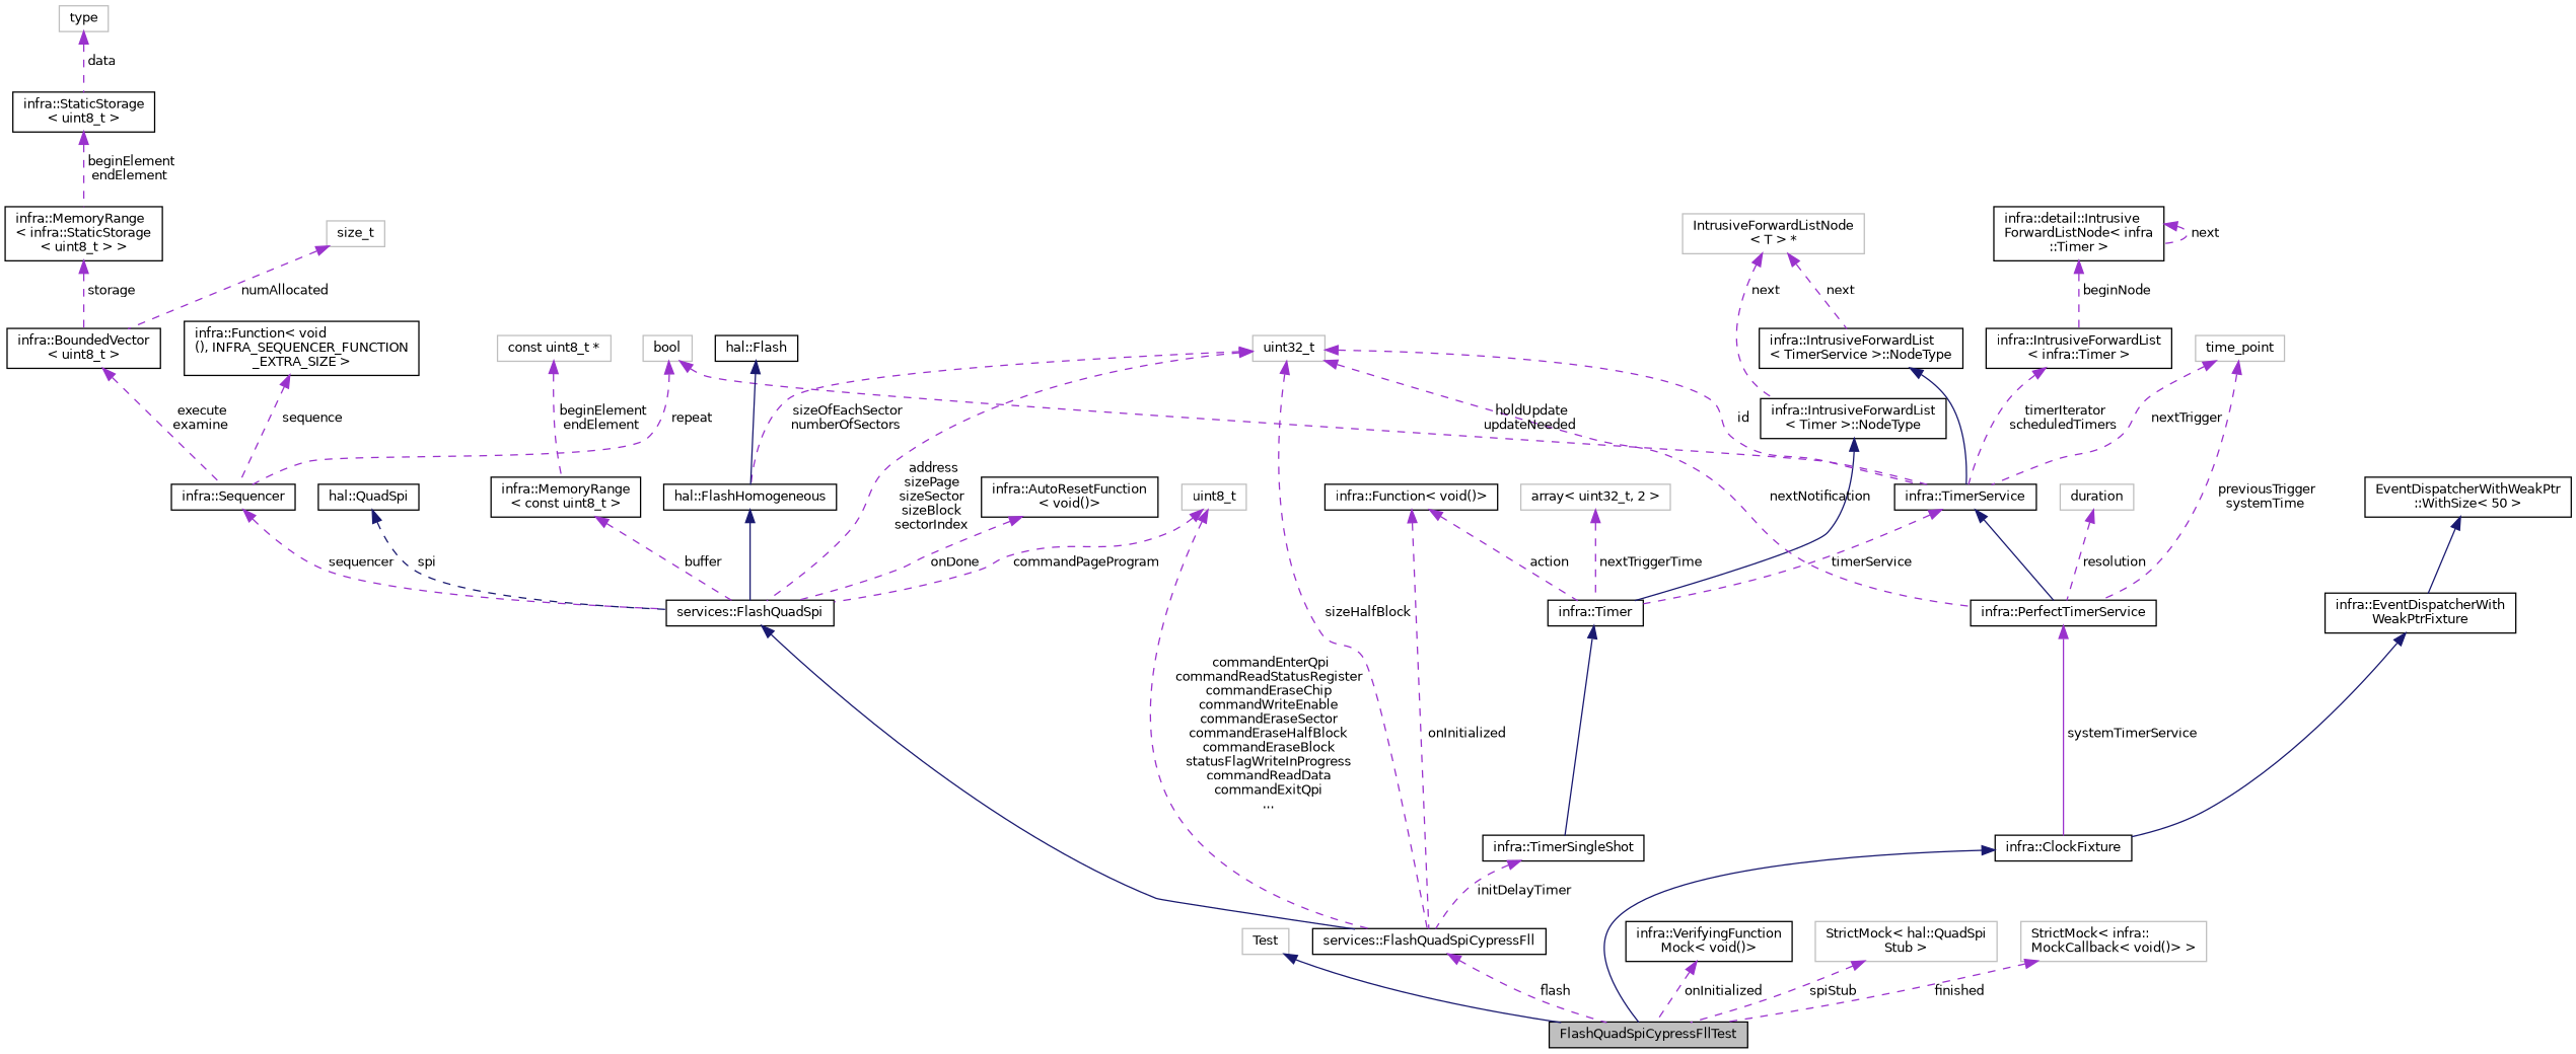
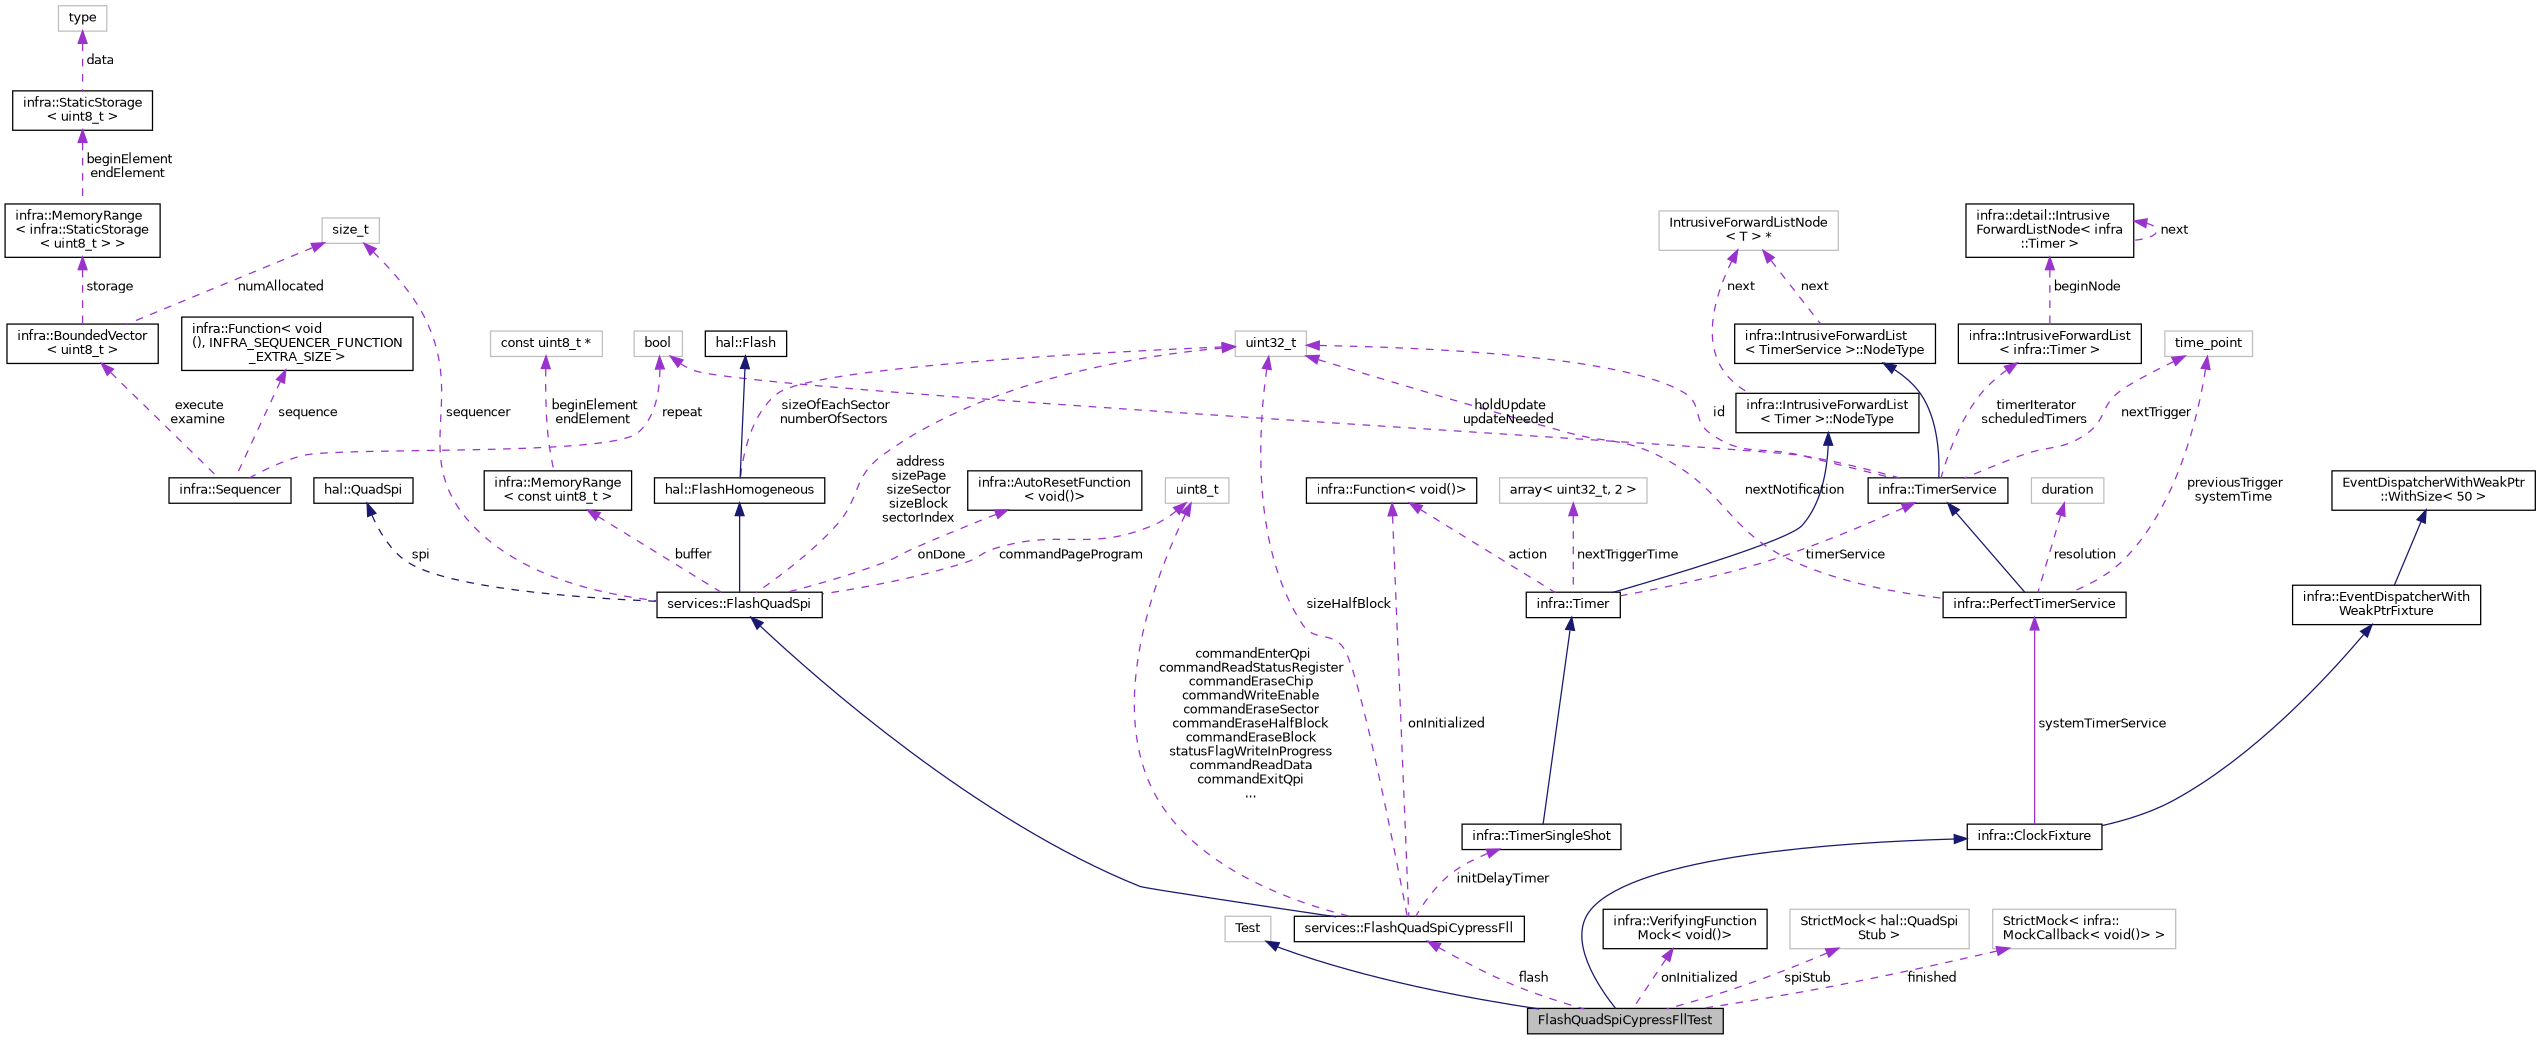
  digraph {
    rankdir=TB
    node [color=black fillcolor=white fontname=Helvetica fontsize=10 shape=record style=filled]
    edge [color=darkorchid3 dir=back fontname=Helvetica fontsize=10 labelfontname=Helvetica labelfontsize=10 style=dashed]
    n1 [fillcolor=grey75 fontcolor=black height=0.2 label=FlashQuadSpiCypressFllTest width=0.4]
    n2 [color=grey75 height=0.2 label=Test width=0.4]
    n3 [height=0.2 label="infra::ClockFixture" width=0.4]
    n4 [height=0.2 label="infra::EventDispatcherWith\lWeakPtrFixture" width=0.4]
    n5 [height=0.2 label="EventDispatcherWithWeakPtr\l::WithSize\< 50 \>" width=0.4]
    n6 [height=0.2 label="infra::PerfectTimerService" width=0.4]
    n7 [height=0.2 label="infra::TimerService" width=0.4]
    n8 [height=0.2 label="infra::Timer" width=0.4]
    n9 [height=0.2 label="infra::TimerSingleShot" width=0.4]
    n10 [height=0.2 label="infra::IntrusiveForwardList\l\< TimerService \>::NodeType" width=0.4]
    n11 [color=grey75 height=0.2 label="IntrusiveForwardListNode\l\< T \> *" width=0.4]
    n12 [height=0.2 label="infra::IntrusiveForwardList\l\< Timer \>::NodeType" width=0.4]
    n13 [color=grey75 height=0.2 label=time_point width=0.4]
    n14 [height=0.2 label="infra::IntrusiveForwardList\l\< infra::Timer \>" width=0.4]
    n15 [height=0.2 label="infra::detail::Intrusive\lForwardListNode\< infra\l::Timer \>" width=0.4]
    n16 [color=grey75 height=0.2 label=uint32_t width=0.4]
    n17 [height=0.2 label="services::FlashQuadSpiCypressFll" width=0.4]
    n18 [height=0.2 label="services::FlashQuadSpi" width=0.4]
    n19 [height=0.2 label="hal::FlashHomogeneous" width=0.4]
    n20 [color=grey75 height=0.2 label=bool width=0.4]
    n21 [height=0.2 label="infra::Sequencer" width=0.4]
    n22 [color=grey75 height=0.2 label=duration width=0.4]
    n23 [height=0.2 label="infra::VerifyingFunction\lMock\< void()\>" width=0.4]
    n24 [color=grey75 height=0.2 label="StrictMock\< hal::QuadSpi\lStub \>" width=0.4]
    n25 [color=grey75 height=0.2 label="StrictMock\< infra::\lMockCallback\< void()\> \>" width=0.4]
    n26 [height=0.2 label="hal::Flash" width=0.4]
    n27 [height=0.2 label="infra::MemoryRange\l\< const uint8_t \>" width=0.4]
    n28 [color=grey75 height=0.2 label="const uint8_t *" width=0.4]
    n29 [height=0.2 label="infra::AutoResetFunction\l\< void()\>" width=0.4]
    n30 [height=0.2 label="infra::BoundedVector\l\< uint8_t \>" width=0.4]
    n31 [height=0.2 label="infra::MemoryRange\l\< infra::StaticStorage\l\< uint8_t \> \>" width=0.4]
    n32 [height=0.2 label="infra::StaticStorage\l\< uint8_t \>" width=0.4]
    n33 [color=grey75 height=0.2 label=type width=0.4]
    n34 [color=grey75 height=0.2 label=size_t width=0.4]
    n35 [height=0.2 label="infra::Function\< void\l(), INFRA_SEQUENCER_FUNCTION\l_EXTRA_SIZE \>" width=0.4]
    n36 [color=grey75 height=0.2 label=uint8_t width=0.4]
    n37 [height=0.2 label="hal::QuadSpi" width=0.4]
    n38 [height=0.2 label="infra::Function\< void()\>" width=0.4]
    n39 [color=grey75 height=0.2 label="array\< uint32_t, 2 \>" width=0.4]
    n2 -> n1 [color=midnightblue style=solid]
    n3 -> n1 [color=midnightblue style=solid]
    n4 -> n3 [color=midnightblue style=solid]
    n5 -> n4 [color=midnightblue style=solid]
    n6 -> n3 [label=" systemTimerService" style=solid]
    n7 -> n6 [color=midnightblue style=solid]
    n7 -> n8 [label=" timerService"]
    n8 -> n9 [color=midnightblue style=solid]
    n9 -> n17 [label=" initDelayTimer"]
    n10 -> n7 [color=midnightblue style=solid]
    n11 -> n10 [label=" next"]
    n11 -> n12 [label=" next"]
    n12 -> n8 [color=midnightblue style=solid]
    n13 -> n6 [label=" previousTrigger\nsystemTime"]
    n13 -> n7 [label=" nextTrigger"]
    n14 -> n7 [label=" timerIterator\nscheduledTimers"]
    n15 -> n14 [label=" beginNode"]
    n15 -> n15 [label=" next"]
    n16 -> n6 [label=" nextNotification"]
    n16 -> n7 [label=" id"]
    n16 -> n17 [label=" sizeHalfBlock"]
    n16 -> n18 [label=" address\nsizePage\nsizeSector\nsizeBlock\nsectorIndex"]
    n16 -> n19 [label=" sizeOfEachSector\nnumberOfSectors"]
    n17 -> n1 [label=" flash"]
    n18 -> n17 [color=midnightblue style=solid]
    n19 -> n18 [color=midnightblue style=solid]
    n20 -> n7 [label=" holdUpdate\nupdateNeeded"]
    n20 -> n21 [label=" repeat"]
-   n21 -> n18 [label=" sequencer"]
+   n34 -> n18 [label=" sequencer"]
    n22 -> n6 [label=" resolution"]
    n23 -> n1 [label=" onInitialized"]
    n24 -> n1 [label=" spiStub"]
    n25 -> n1 [label=" finished"]
    n26 -> n19 [color=midnightblue style=solid]
    n27 -> n18 [label=" buffer"]
    n28 -> n27 [label=" beginElement\nendElement"]
    n29 -> n18 [label=" onDone"]
    n30 -> n21 [label=" execute\nexamine"]
    n31 -> n30 [label=" storage"]
    n32 -> n31 [label=" beginElement\nendElement"]
    n33 -> n32 [label=" data"]
    n34 -> n30 [label=" numAllocated"]
    n35 -> n21 [label=" sequence"]
    n36 -> n17 [label=" commandEnterQpi\ncommandReadStatusRegister\ncommandEraseChip\ncommandWriteEnable\ncommandEraseSector\ncommandEraseHalfBlock\ncommandEraseBlock\nstatusFlagWriteInProgress\ncommandReadData\ncommandExitQpi\n..."]
    n36 -> n18 [label=" commandPageProgram"]
    n37 -> n18 [color=midnightblue label=" spi"]
    n38 -> n8 [label=" action"]
    n38 -> n17 [label=" onInitialized"]
    n39 -> n8 [label=" nextTriggerTime"]
  }
